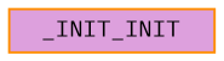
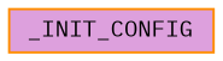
  digraph {
    rankdir=TB
    fontname="IBM Plex Mono"
-   n1 [color=darkorange fillcolor=plum fontname="IBM Plex Mono" fontsize=10 height=0.2 label=_INIT_INIT shape=box style=filled width=0.4]
+   n1 [color=darkorange fillcolor=plum fontname="IBM Plex Mono" fontsize=10 height=0.2 label=_INIT_CONFIG shape=box style=filled width=0.4]
  }
